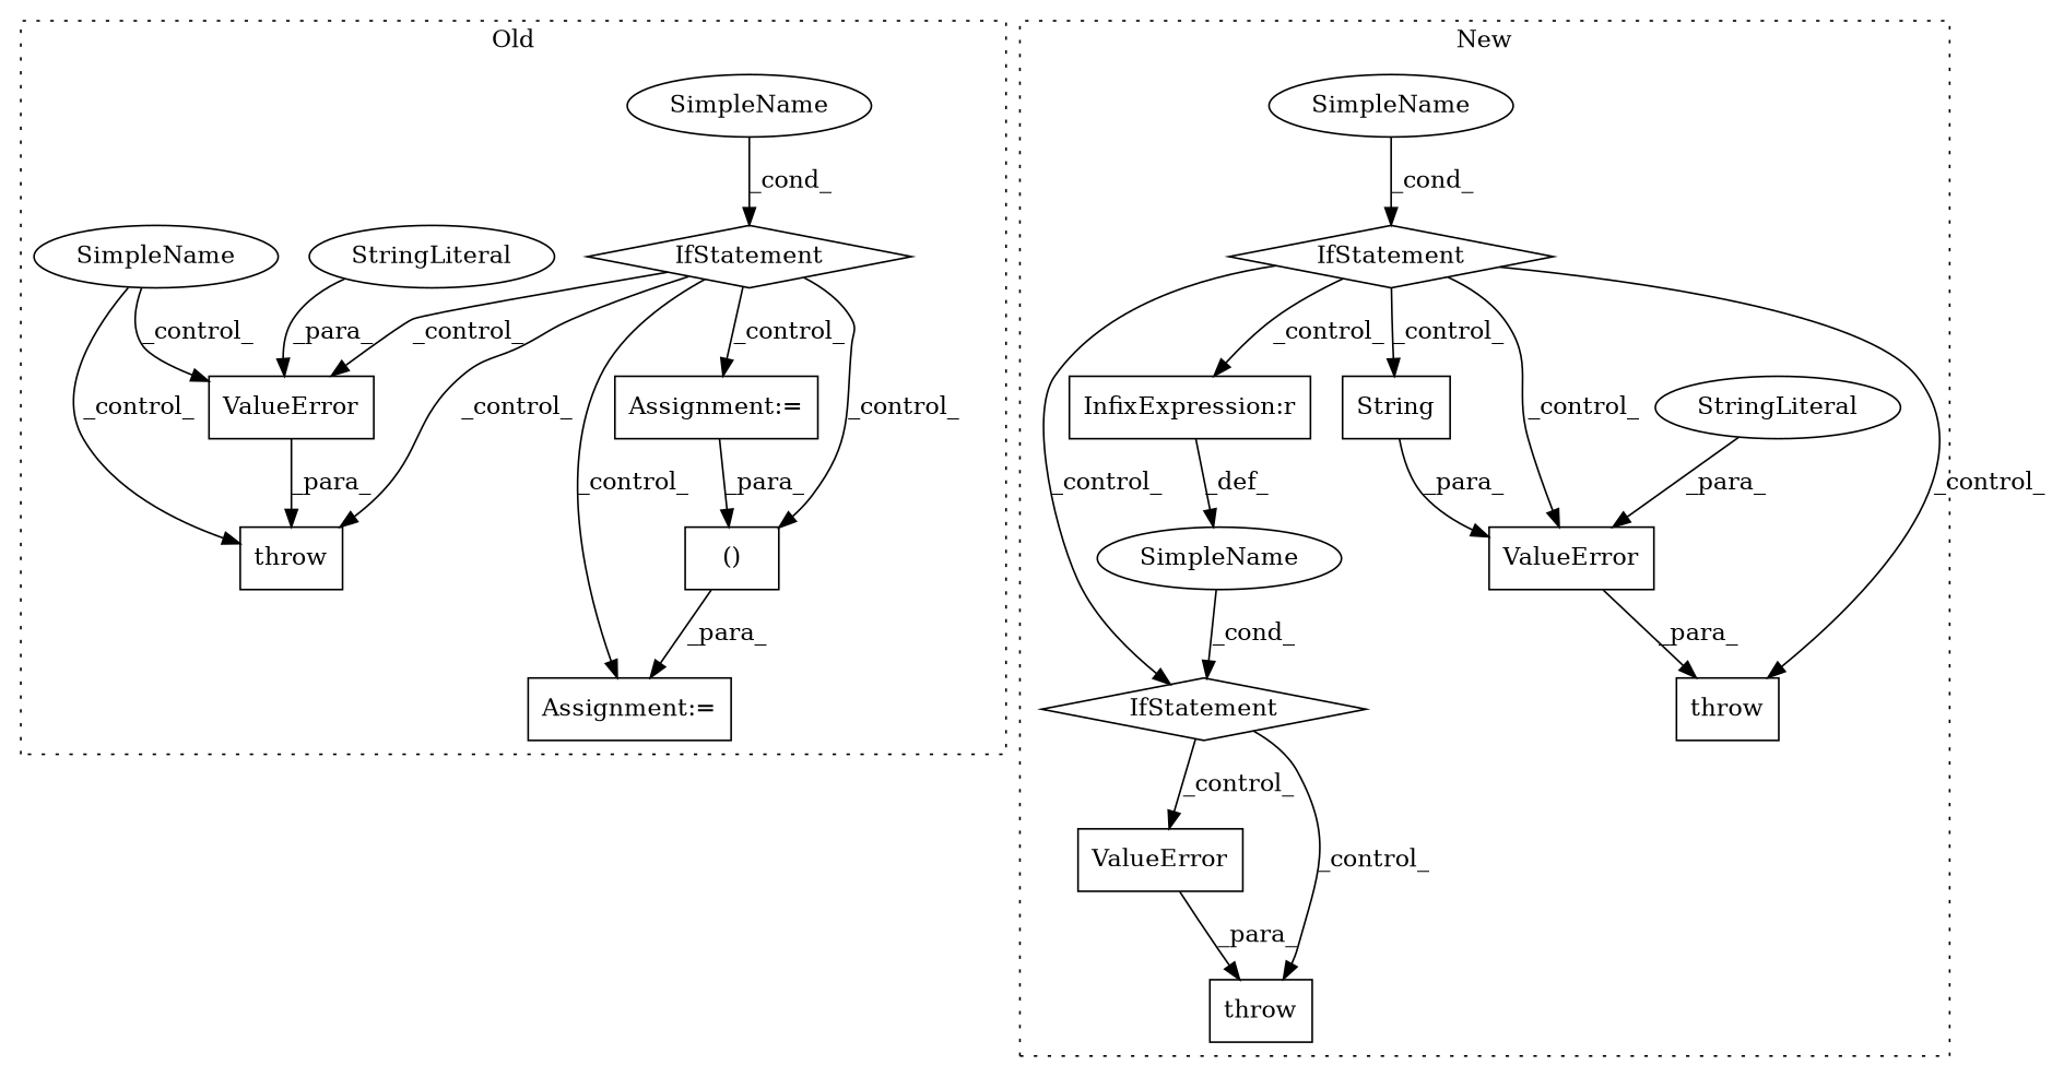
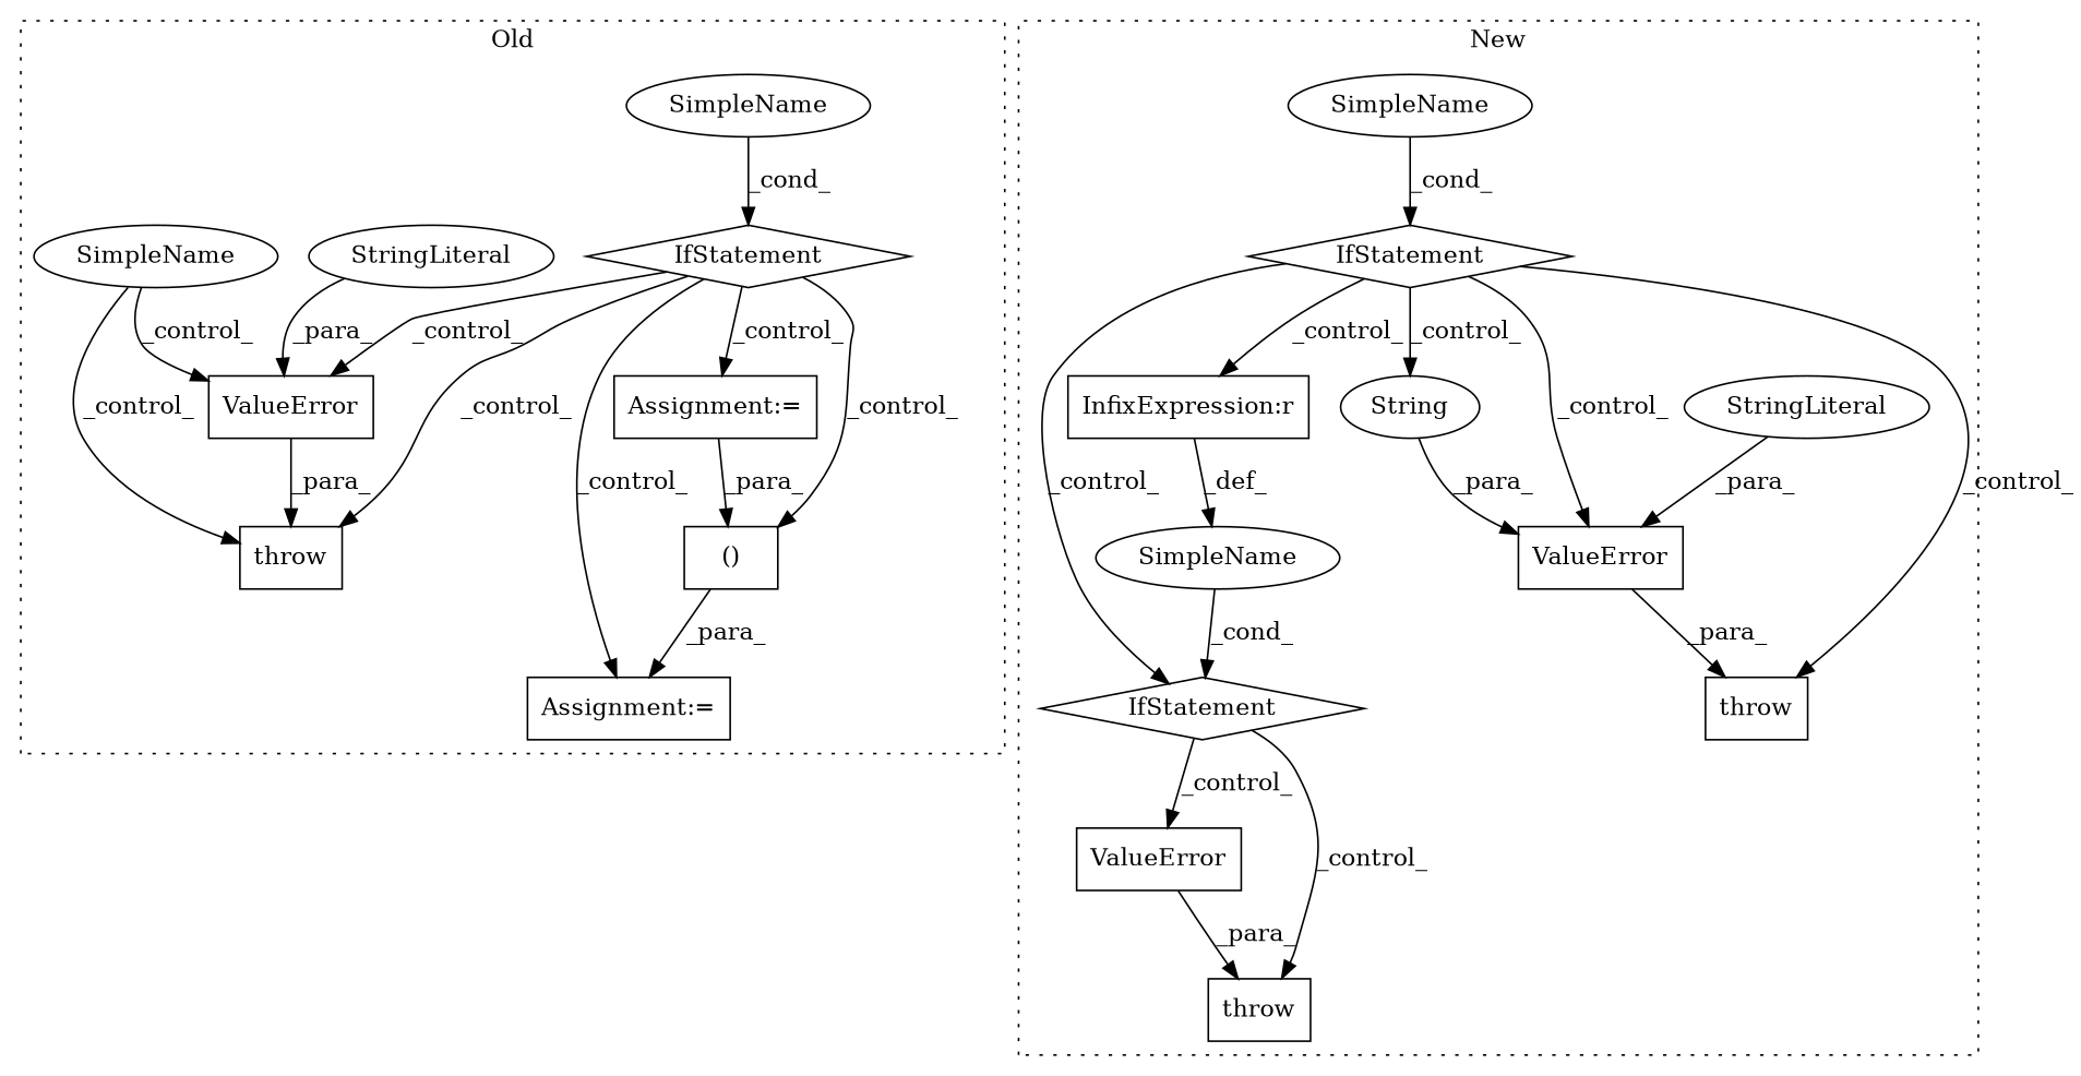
  digraph {
    node [a=32 shape=box]
    n1 [a=53 l=6 label=throw s=8033]
    n2 [l="11,1" label=ValueError s="8039,8089"]
    n3 [a=42 label=SimpleName shape=ellipse]
    n4 [a=25 l="4,2" label=IfStatement s="7616,7656" shape=diamond]
    n5 [a=7 l=8 label="Assignment:=" s=7711]
    n6 [a=45 l=22 label=StringLiteral s=8050 shape=ellipse]
    n7 [a=106 l=85 label="()" s=7719]
    n8 [a=42 label=SimpleName shape=ellipse]
    n9 [a=7 l=1 label="Assignment:=" s=7676]
    n10 [l="11,1" label=ValueError s="13849,13951"]
    n11 [a=53 l=6 label=throw s=13843]
    n12 [a=42 label=SimpleName shape=ellipse]
    n13 [a=25 l="4,2" label=IfStatement s="13529,13553" shape=diamond]
    n14 [a=42 label=SimpleName shape=ellipse]
    n15 [a=25 l="4,2" label=IfStatement s="13796,13833" shape=diamond]
    n16 [a=27 l=4 label="InfixExpression:r" s=13825]
    n17 [l="11,1" label=ValueError s="13569,13671"]
    n18 [a=45 l=71 label=StringLiteral s=13580 shape=ellipse]
    n19 [a=53 l=6 label=throw s=13563]
-   n20 [l="7,1" label=String s="13652,13670"]
+   n20 [l="7,1" label=String s="13652,13670" shape=ellipse]
    subgraph cluster_1 {
      label=Old
      style=dotted
      n1
      n2
      n3
      n4
      n5
      n6
      n7
      n8
      n9
    }
    subgraph cluster_2 {
      label=New
      style=dotted
      n10
      n11
      n12
      n13
      n14
      n15
      n16
      n17
      n18
      n19
      n20
    }
    n2 -> n1 [label=_para_]
    n3 -> n4 [label=_cond_]
    n4 -> n1 [label=_control_]
    n4 -> n2 [label=_control_]
    n4 -> n5 [label=_control_]
    n4 -> n7 [label=_control_]
    n4 -> n9 [label=_control_]
    n6 -> n2 [label=_para_]
    n7 -> n5 [label=_para_]
    n8 -> n1 [label=_control_]
    n8 -> n2 [label=_control_]
    n9 -> n7 [label=_para_]
    n10 -> n11 [label=_para_]
    n12 -> n13 [label=_cond_]
    n13 -> n15 [label=_control_]
    n13 -> n16 [label=_control_]
    n13 -> n17 [label=_control_]
    n13 -> n19 [label=_control_]
    n13 -> n20 [label=_control_]
    n14 -> n15 [label=_cond_]
    n15 -> n10 [label=_control_]
    n15 -> n11 [label=_control_]
    n16 -> n14 [label=_def_]
    n17 -> n19 [label=_para_]
    n18 -> n17 [label=_para_]
    n20 -> n17 [label=_para_]
  }
